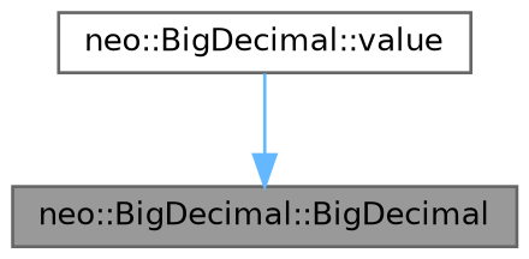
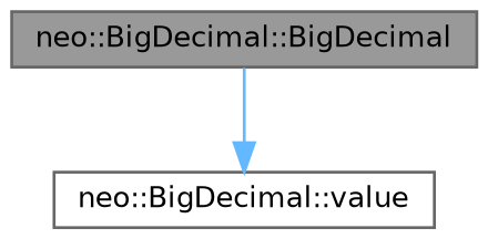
  digraph {
    rankdir=TB
    node [fontname=Helvetica fontsize=10 shape=box style=filled]
    n1 [color=gray40 fillcolor=grey60 fontcolor=black height=0.2 label="neo::BigDecimal::BigDecimal" width=0.4]
    n2 [color=grey40 fillcolor=white height=0.2 label="neo::BigDecimal::value" width=0.4]
-   n2 -> n1 [color=steelblue1 fontname=Helvetica fontsize=10 labelfontname=Helvetica labelfontsize=10 style=solid]
+   n1 -> n2 [color=steelblue1 fontname=Helvetica fontsize=10 labelfontname=Helvetica labelfontsize=10 style=solid]
  }
